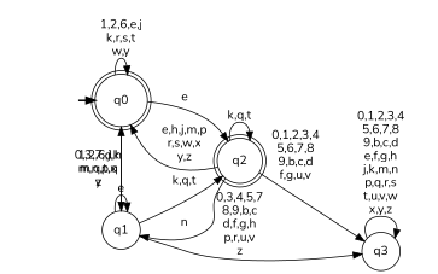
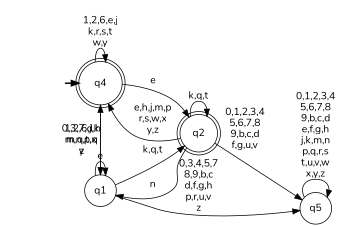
  digraph {
    fontname=Nunito
    rankdir=LR
    node [fontname=Nunito shape=doublecircle style="rounded,filled" color=black fillcolor=white]
    edge [fontname=Nunito]
    __start0 [height=0 shape=none style=invis width=0 color="" fillcolor=""]
-   n2 [label=q0]
+   n2 [label=q4]
    n3 [label=q1 shape=circle style=filled]
    n4 [label=q2]
-   n5 [label=q3 shape=circle style=filled]
+   n5 [label=q5 shape=circle style=filled]
    subgraph cluster_1 {
      nodesep=0.15
      ranksep=0.15
      style=invis
      __start0
      n2
    }
    __start0 -> n2 [penwidth=2]
    n2 -> n2 [label="1,2,6,e,j\nk,r,s,t\nw,y"]
    n2 -> n3 [label="0,3,7,d,h\nm,n,p,q\nz"]
    n2 -> n4 [label=e]
    n3 -> n2 [label="1,2,6,j,k\nm,q,t,x\ny"]
    n3 -> n3 [label=e]
    n3 -> n4 [label="k,q,t"]
    n3 -> n5 [label="0,3,4,5,7\n8,9,b,c\nd,f,g,h\np,r,u,v\nz"]
    n4 -> n2 [label="e,h,j,m,p\nr,s,w,x\ny,z"]
    n4 -> n3 [label=n]
    n4 -> n4 [label="k,q,t"]
    n4 -> n5 [label="0,1,2,3,4\n5,6,7,8\n9,b,c,d\nf,g,u,v"]
    n5 -> n5 [label="0,1,2,3,4\n5,6,7,8\n9,b,c,d\ne,f,g,h\nj,k,m,n\np,q,r,s\nt,u,v,w\nx,y,z"]
  }
